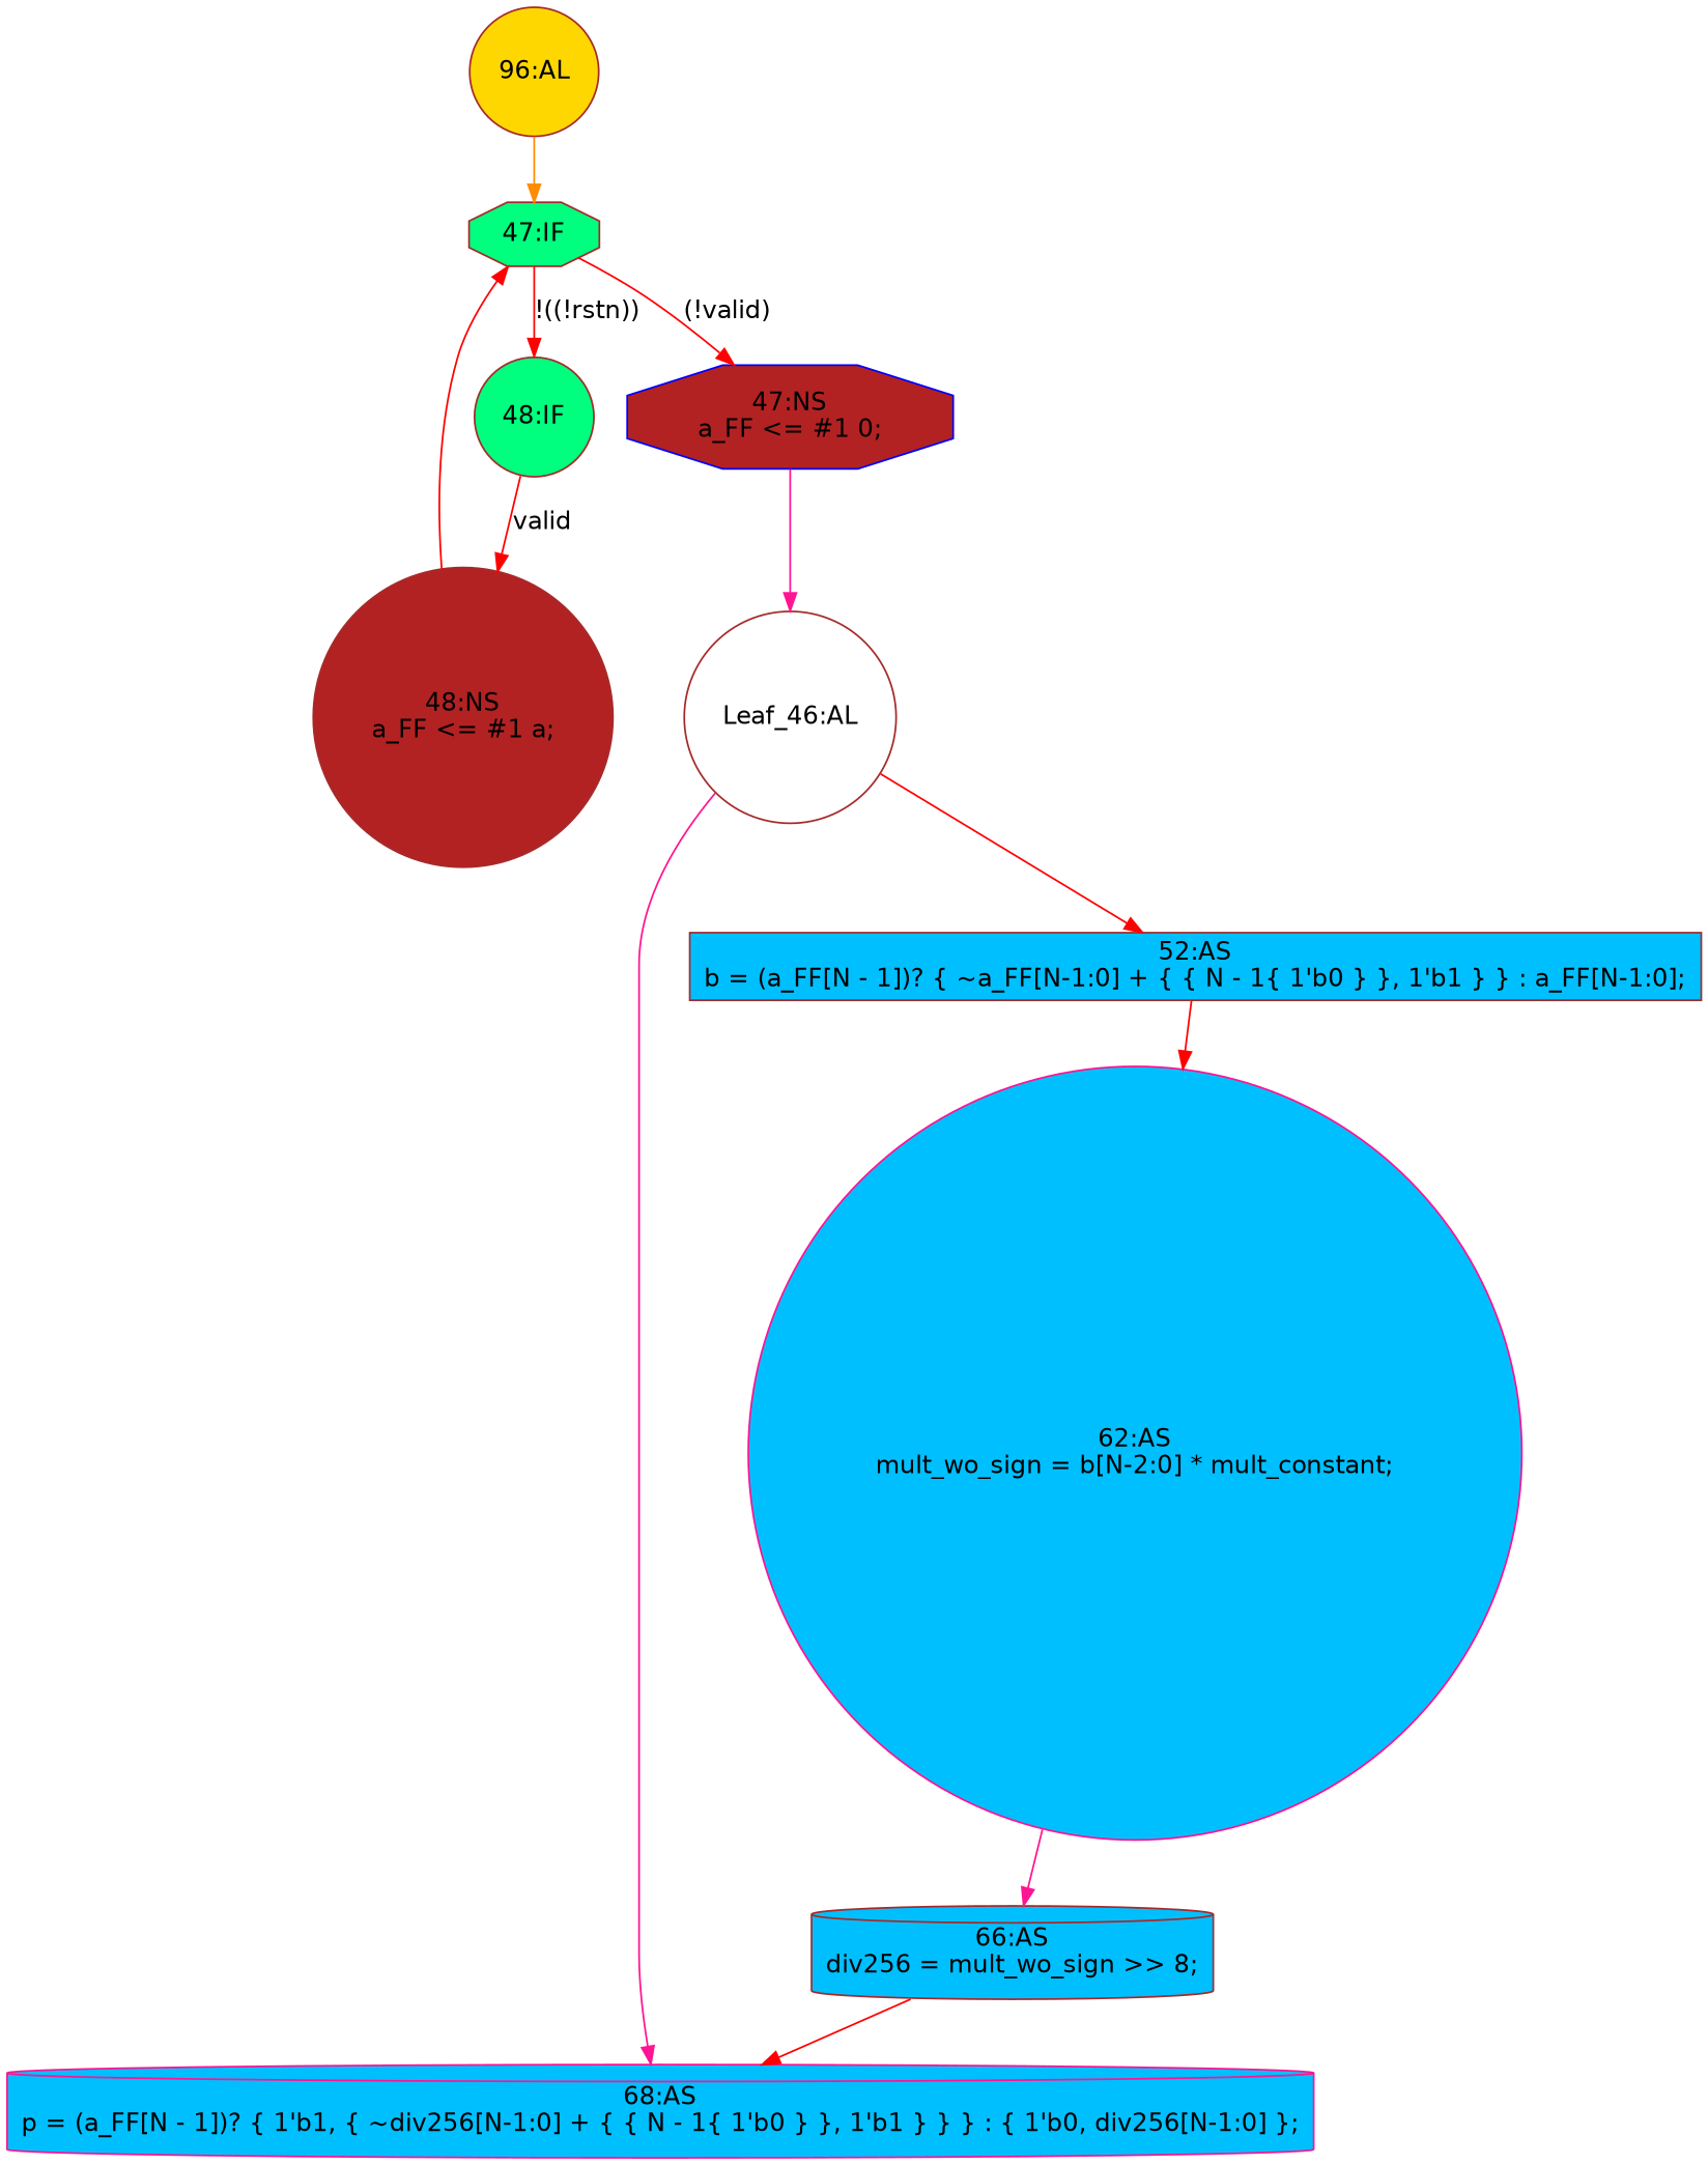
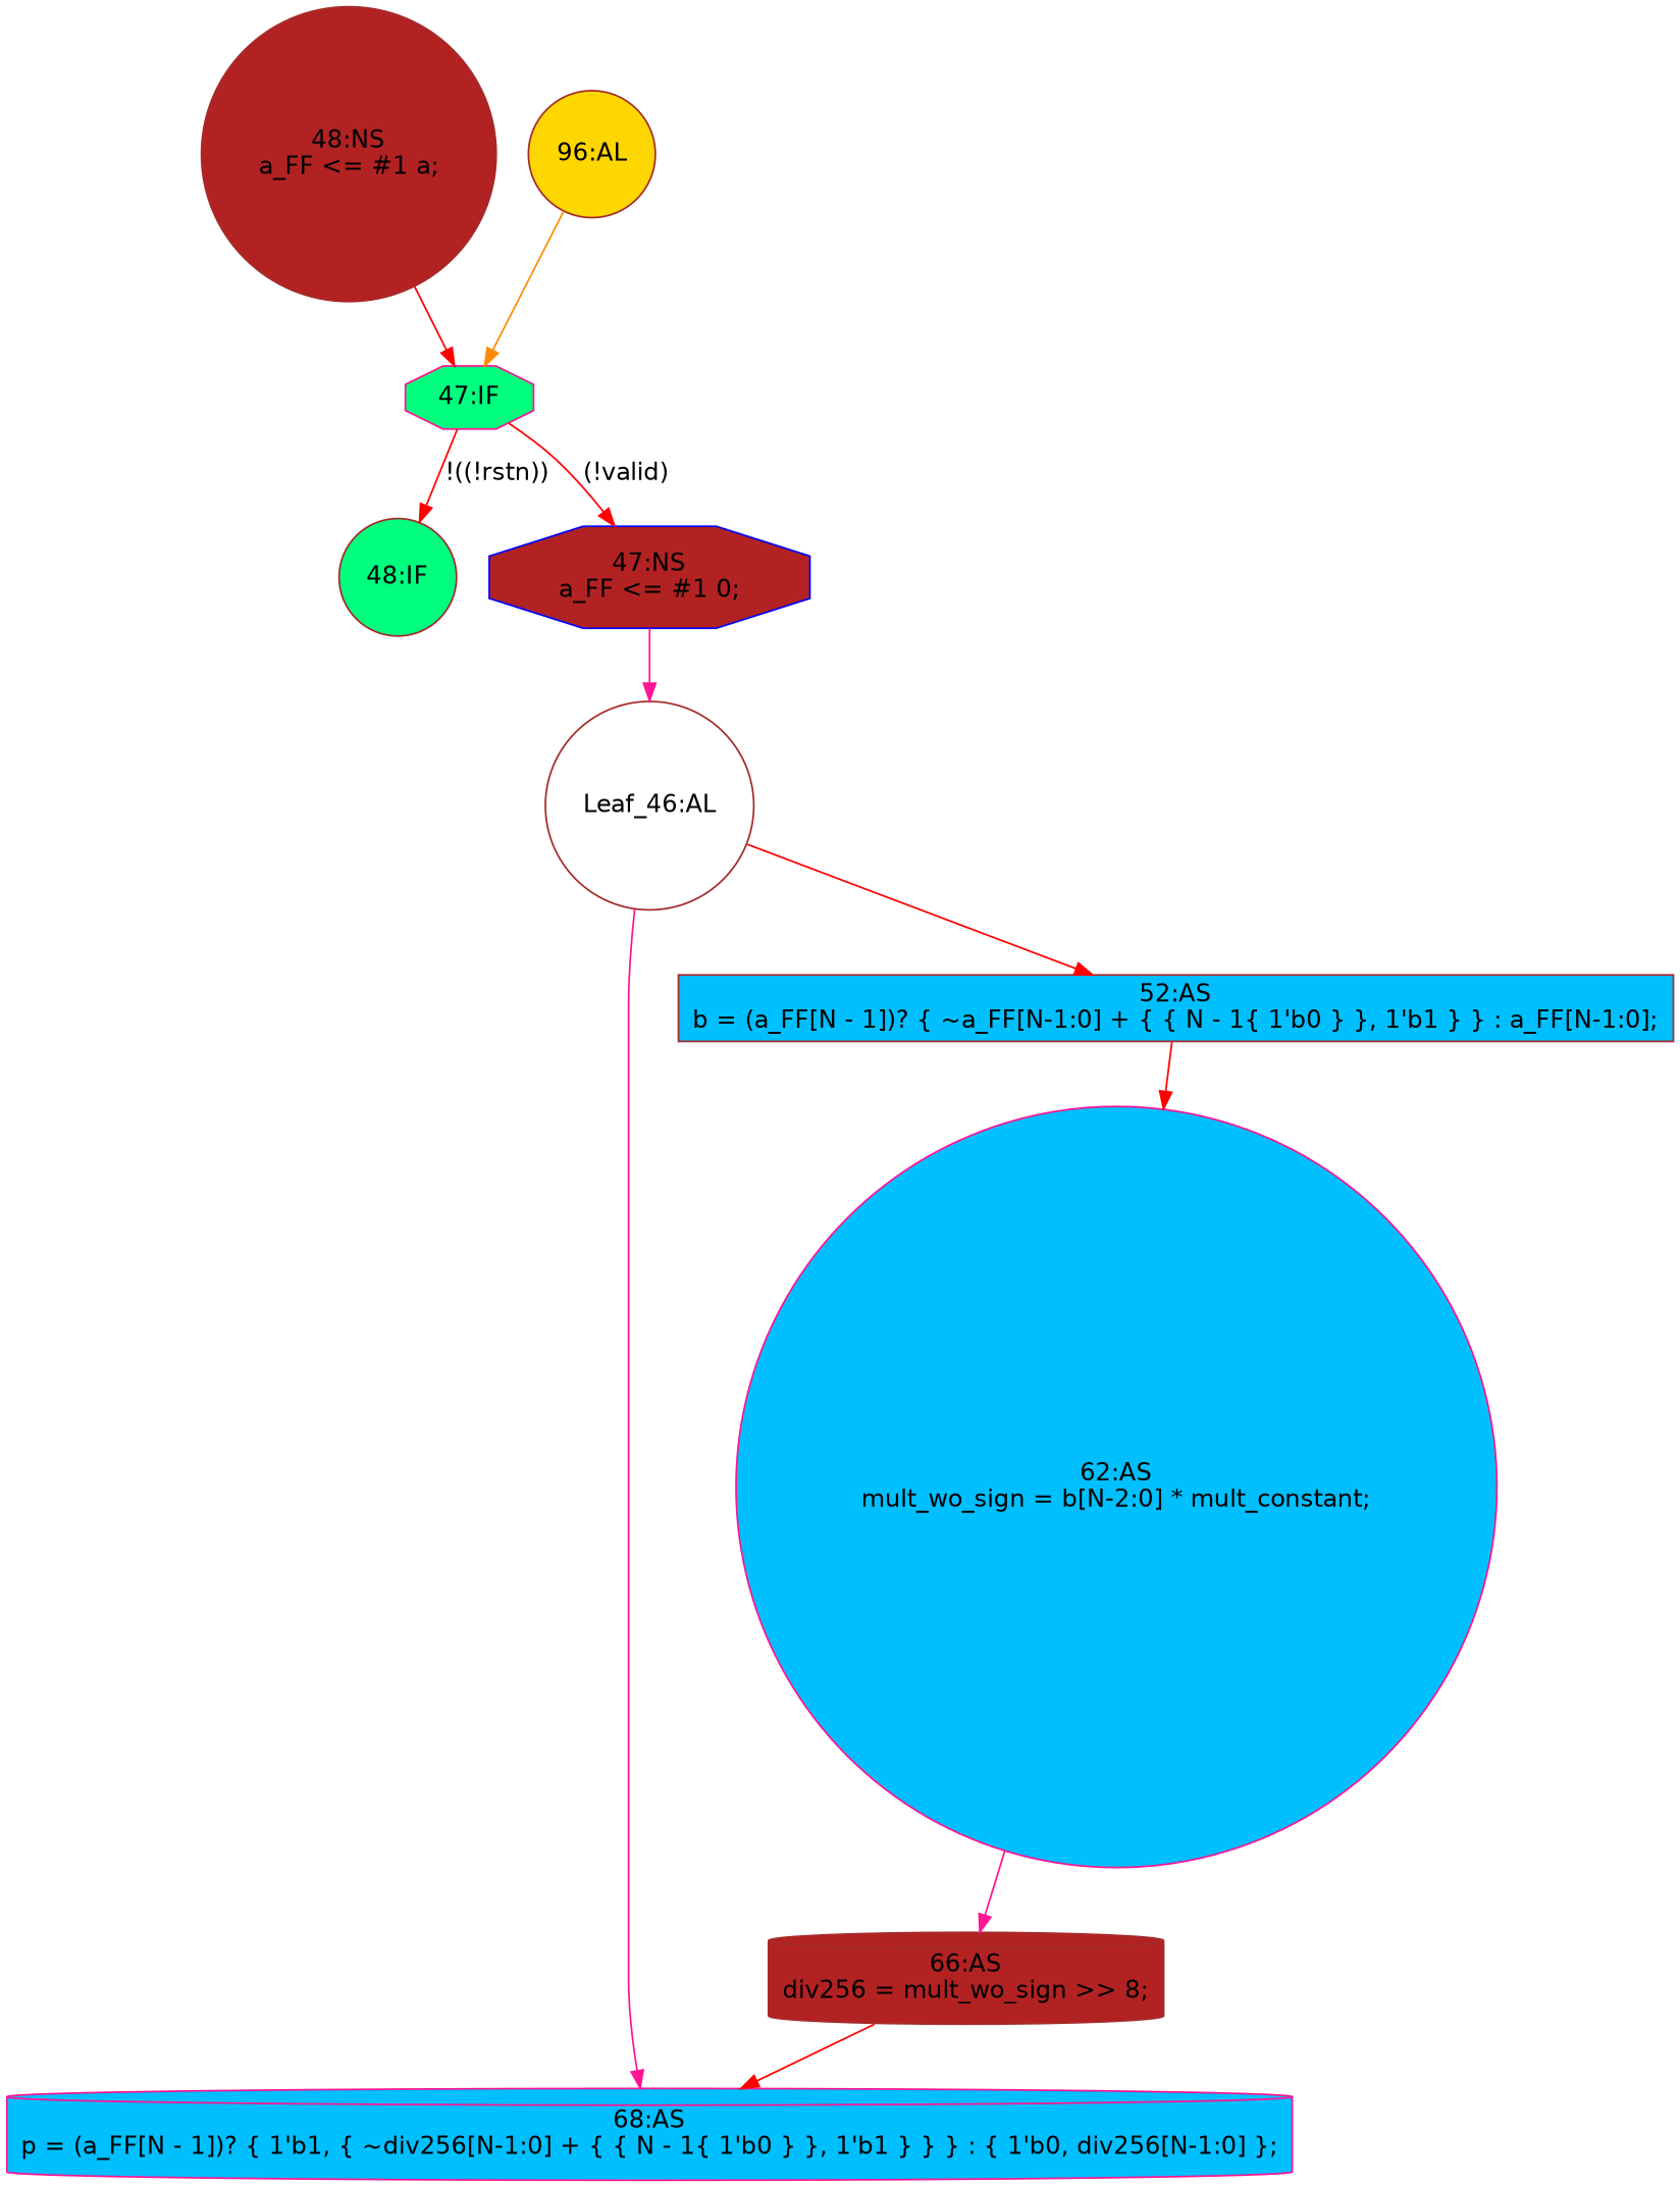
  strict digraph {
    fontname="DejaVu Sans"
    node [color=brown fillcolor=deepskyblue fontname="DejaVu Sans" shape=circle statements="[]" style=filled typ=Assign]
    edge [color=red fontname="DejaVu Sans"]
    n1 [ast="<pyverilog.vparser.ast.Assign object at 0x7f71c8122790>" color=deeppink def_var="['p']" label="68:AS\np = (a_FF[N - 1])? { 1'b1, { ~div256[N-1:0] + { { N - 1{ 1'b0 } }, 1'b1 } } } : { 1'b0, div256[N-1:0] };" shape=cylinder use_var="['a_FF', 'div256', 'div256', 'N']"]
    n2 [ast="<pyverilog.vparser.ast.IfStatement object at 0x7f71c8131c50>" fillcolor=springgreen label="48:IF" typ=IfStatement]
    n3 [ast="<pyverilog.vparser.ast.NonblockingSubstitution object at 0x7f71c8a2c490>" fillcolor=firebrick label="48:NS\na_FF <= #1 a;" statements="[<pyverilog.vparser.ast.NonblockingSubstitution object at 0x7f71c8a2c490>]" typ=NonblockingSubstitution]
-   n4 [ast="<pyverilog.vparser.ast.IfStatement object at 0x7f71c8131d90>" fillcolor=springgreen label="47:IF" shape=octagon typ=IfStatement]
+   n4 [ast="<pyverilog.vparser.ast.IfStatement object at 0x7f71c8131d90>" color=deeppink fillcolor=springgreen label="47:IF" shape=octagon typ=IfStatement]
    n5 [def_var="['a_FF']" label="Leaf_46:AL" fillcolor="" statements="" style="" typ=""]
    n6 [ast="<pyverilog.vparser.ast.Assign object at 0x7f71c7d3f350>" def_var="['b']" label="52:AS\nb = (a_FF[N - 1])? { ~a_FF[N-1:0] + { { N - 1{ 1'b0 } }, 1'b1 } } : a_FF[N-1:0];" shape=box use_var="['a_FF', 'a_FF', 'a_FF', 'N']"]
    n7 [ast="<pyverilog.vparser.ast.NonblockingSubstitution object at 0x7f71c81319d0>" color=blue fillcolor=firebrick label="47:NS\na_FF <= #1 0;" shape=octagon statements="[<pyverilog.vparser.ast.NonblockingSubstitution object at 0x7f71c81319d0>]" typ=NonblockingSubstitution]
    n8 [ast="<pyverilog.vparser.ast.Assign object at 0x7f71c7d3fb50>" color=deeppink def_var="['mult_wo_sign']" label="62:AS\nmult_wo_sign = b[N-2:0] * mult_constant;" use_var="['b', 'mult_constant']"]
-   n9 [ast="<pyverilog.vparser.ast.Assign object at 0x7f71c7d3ff50>" def_var="['div256']" label="66:AS\ndiv256 = mult_wo_sign >> 8;" shape=cylinder use_var="['mult_wo_sign']"]
+   n9 [ast="<pyverilog.vparser.ast.Assign object at 0x7f71c7d3ff50>" def_var="['div256']" fillcolor=firebrick label="66:AS\ndiv256 = mult_wo_sign >> 8;" shape=cylinder use_var="['mult_wo_sign']"]
    n10 [ast="<pyverilog.vparser.ast.Always object at 0x7f71c8137110>" clk_sens=True fillcolor=gold label="96:AL" sens="['clk']" typ=Always use_var="['a', 'rstn', 'valid']"]
-   n2 -> n3 [cond="['valid']" label=valid lineno=48]
    n3 -> n4 [cond="[]" lineno=None]
    n4 -> n2 [cond="['rstn']" label="!((!rstn))" lineno=47]
    n4 -> n7 [cond="['rstn']" label="(!valid)" lineno=47]
    n5 -> n1 [color=deeppink]
    n5 -> n6
    n6 -> n8
    n7 -> n5 [color=deeppink cond="[]" lineno=None]
    n8 -> n9 [color=deeppink]
    n9 -> n1
    n10 -> n4 [color=darkorange cond="[]" lineno=None]
  }
